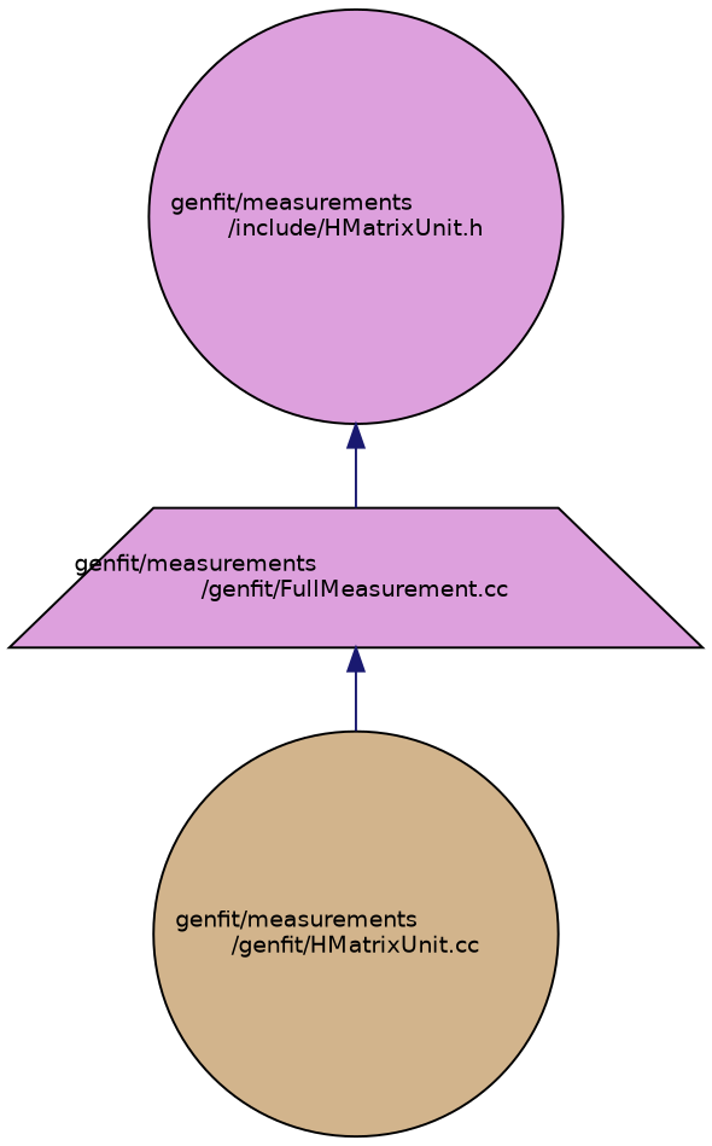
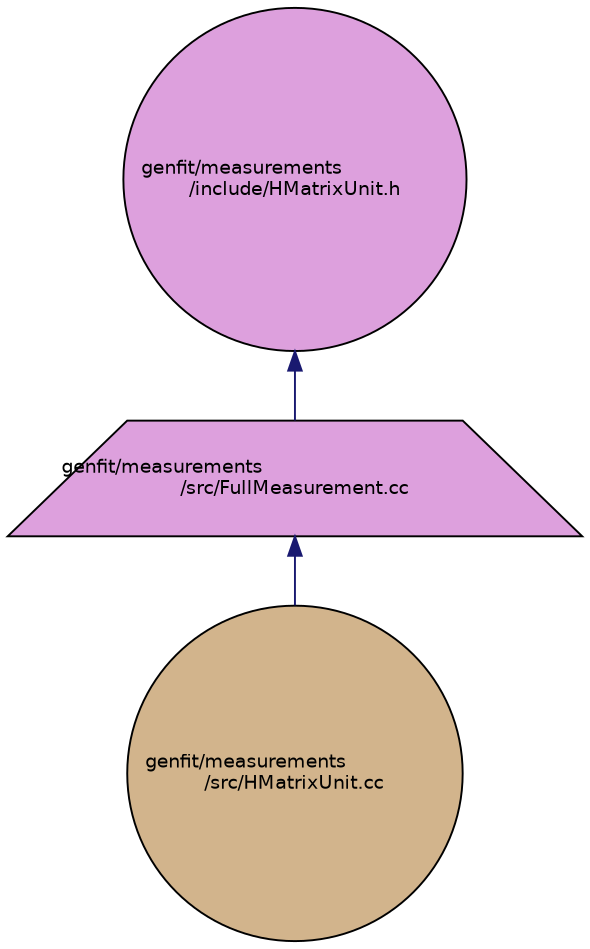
  digraph {
    node [color=black fillcolor=plum fontname=Helvetica fontsize=10 shape=circle style=filled]
    edge [color=midnightblue dir=back fontname=Helvetica fontsize=10 labelfontname=Helvetica labelfontsize=10 style=solid]
    n1 [fontcolor=black height=0.2 label="genfit/measurements\l/include/HMatrixUnit.h" width=0.4]
-   n2 [height=0.2 label="genfit/measurements\l/genfit/FullMeasurement.cc" shape=trapezium width=0.4]
-   n3 [fillcolor=tan height=0.2 label="genfit/measurements\l/genfit/HMatrixUnit.cc" width=0.4]
+   n2 [height=0.2 label="genfit/measurements\l/src/FullMeasurement.cc" shape=trapezium width=0.4]
+   n3 [fillcolor=tan height=0.2 label="genfit/measurements\l/src/HMatrixUnit.cc" width=0.4]
    n1 -> n2
    n2 -> n3
  }
